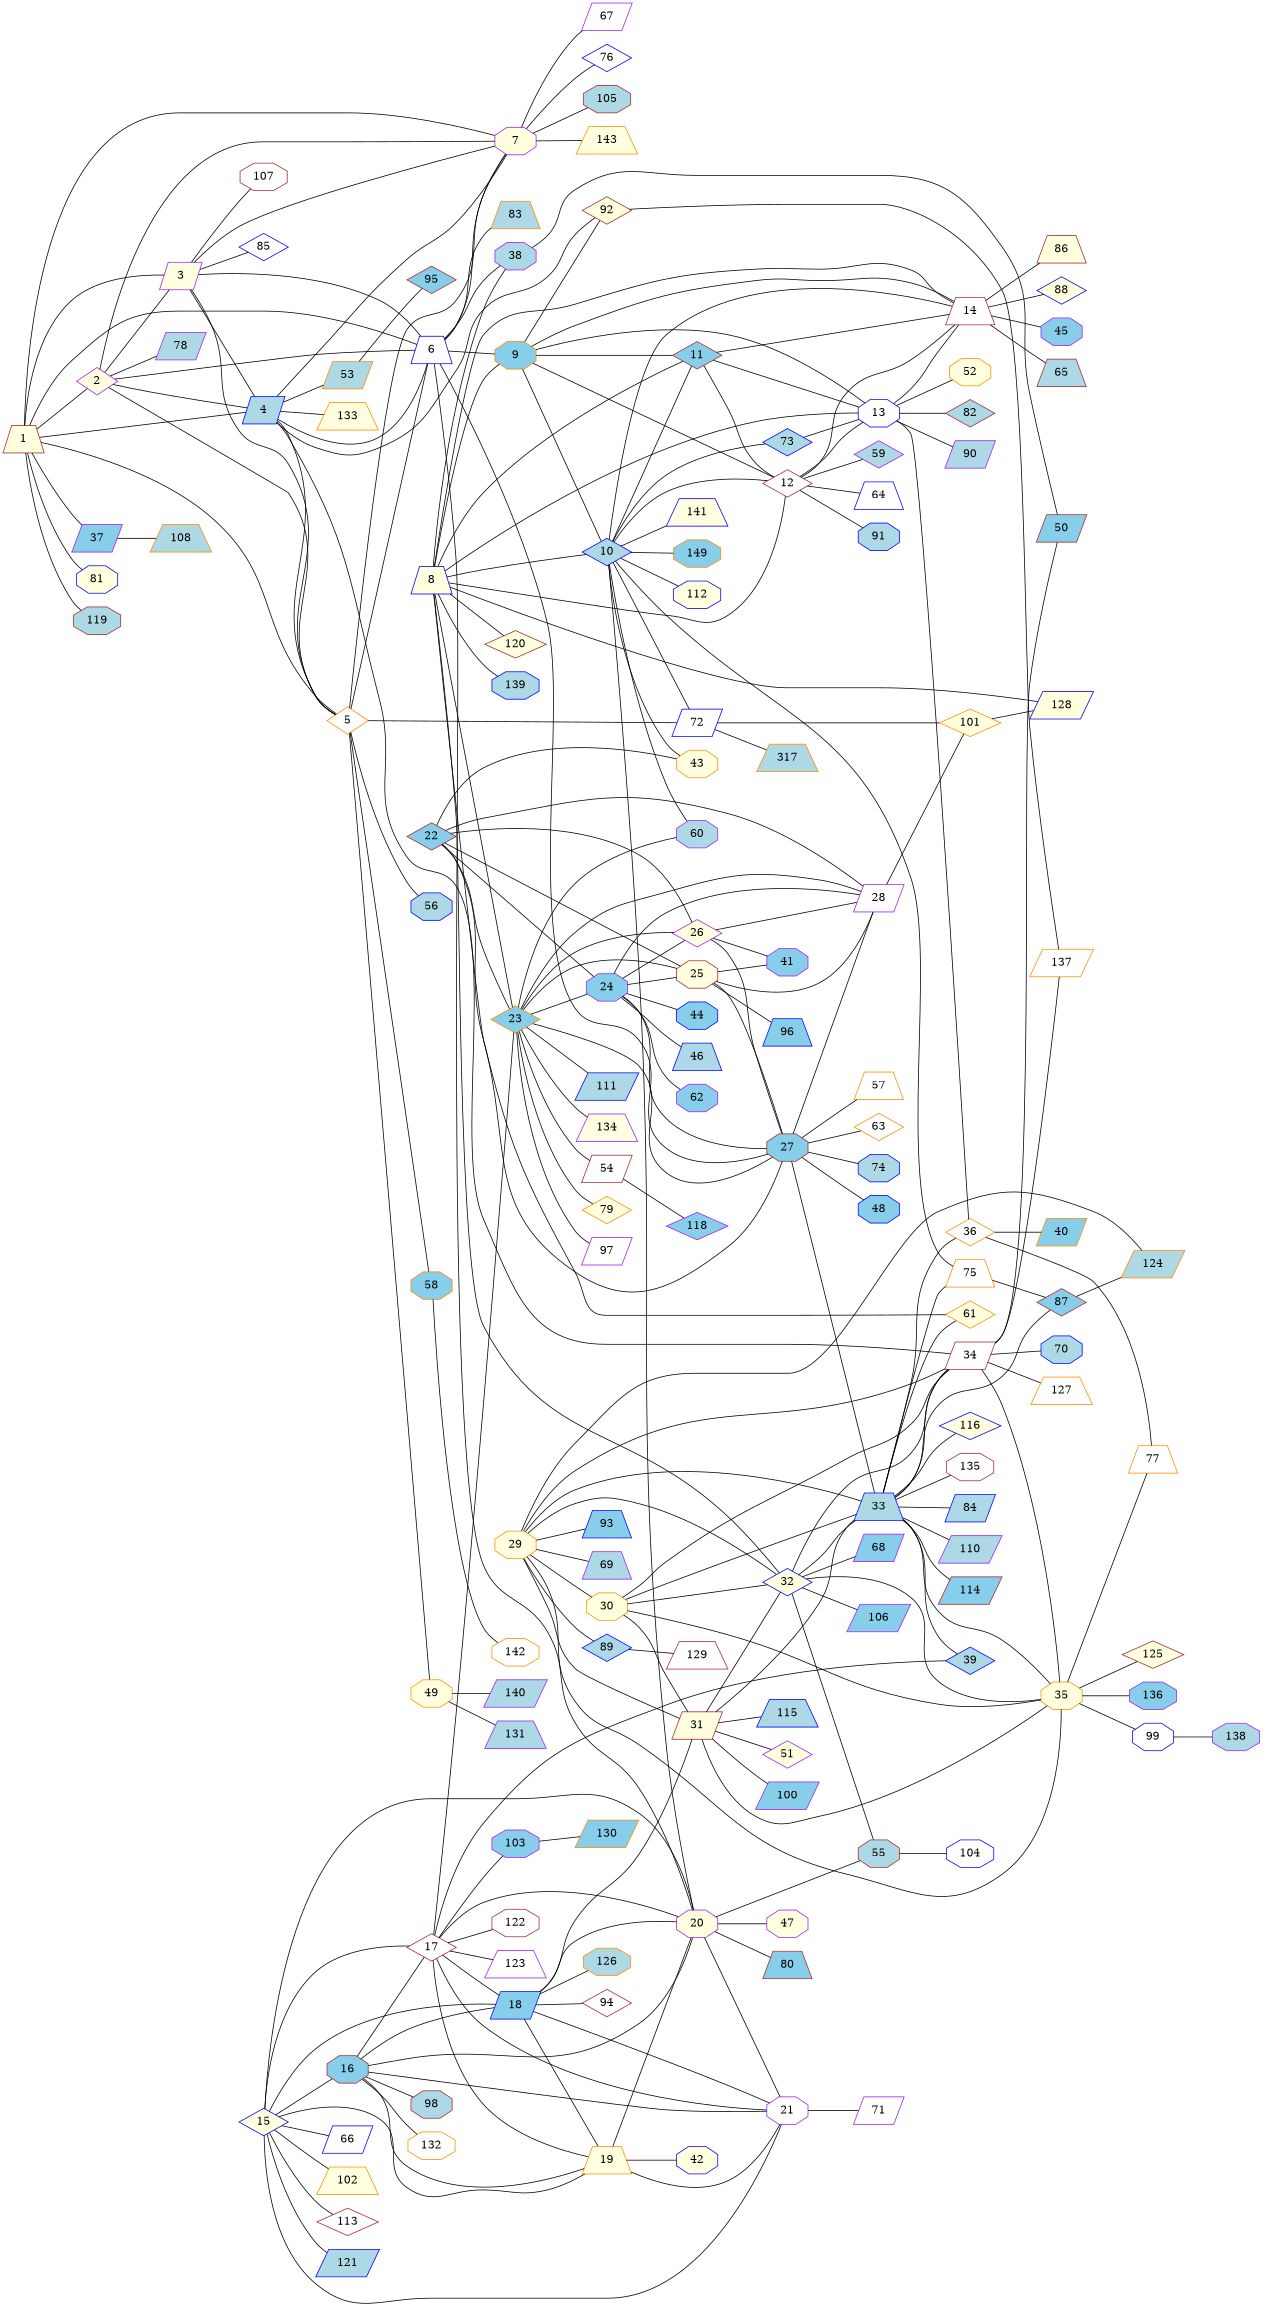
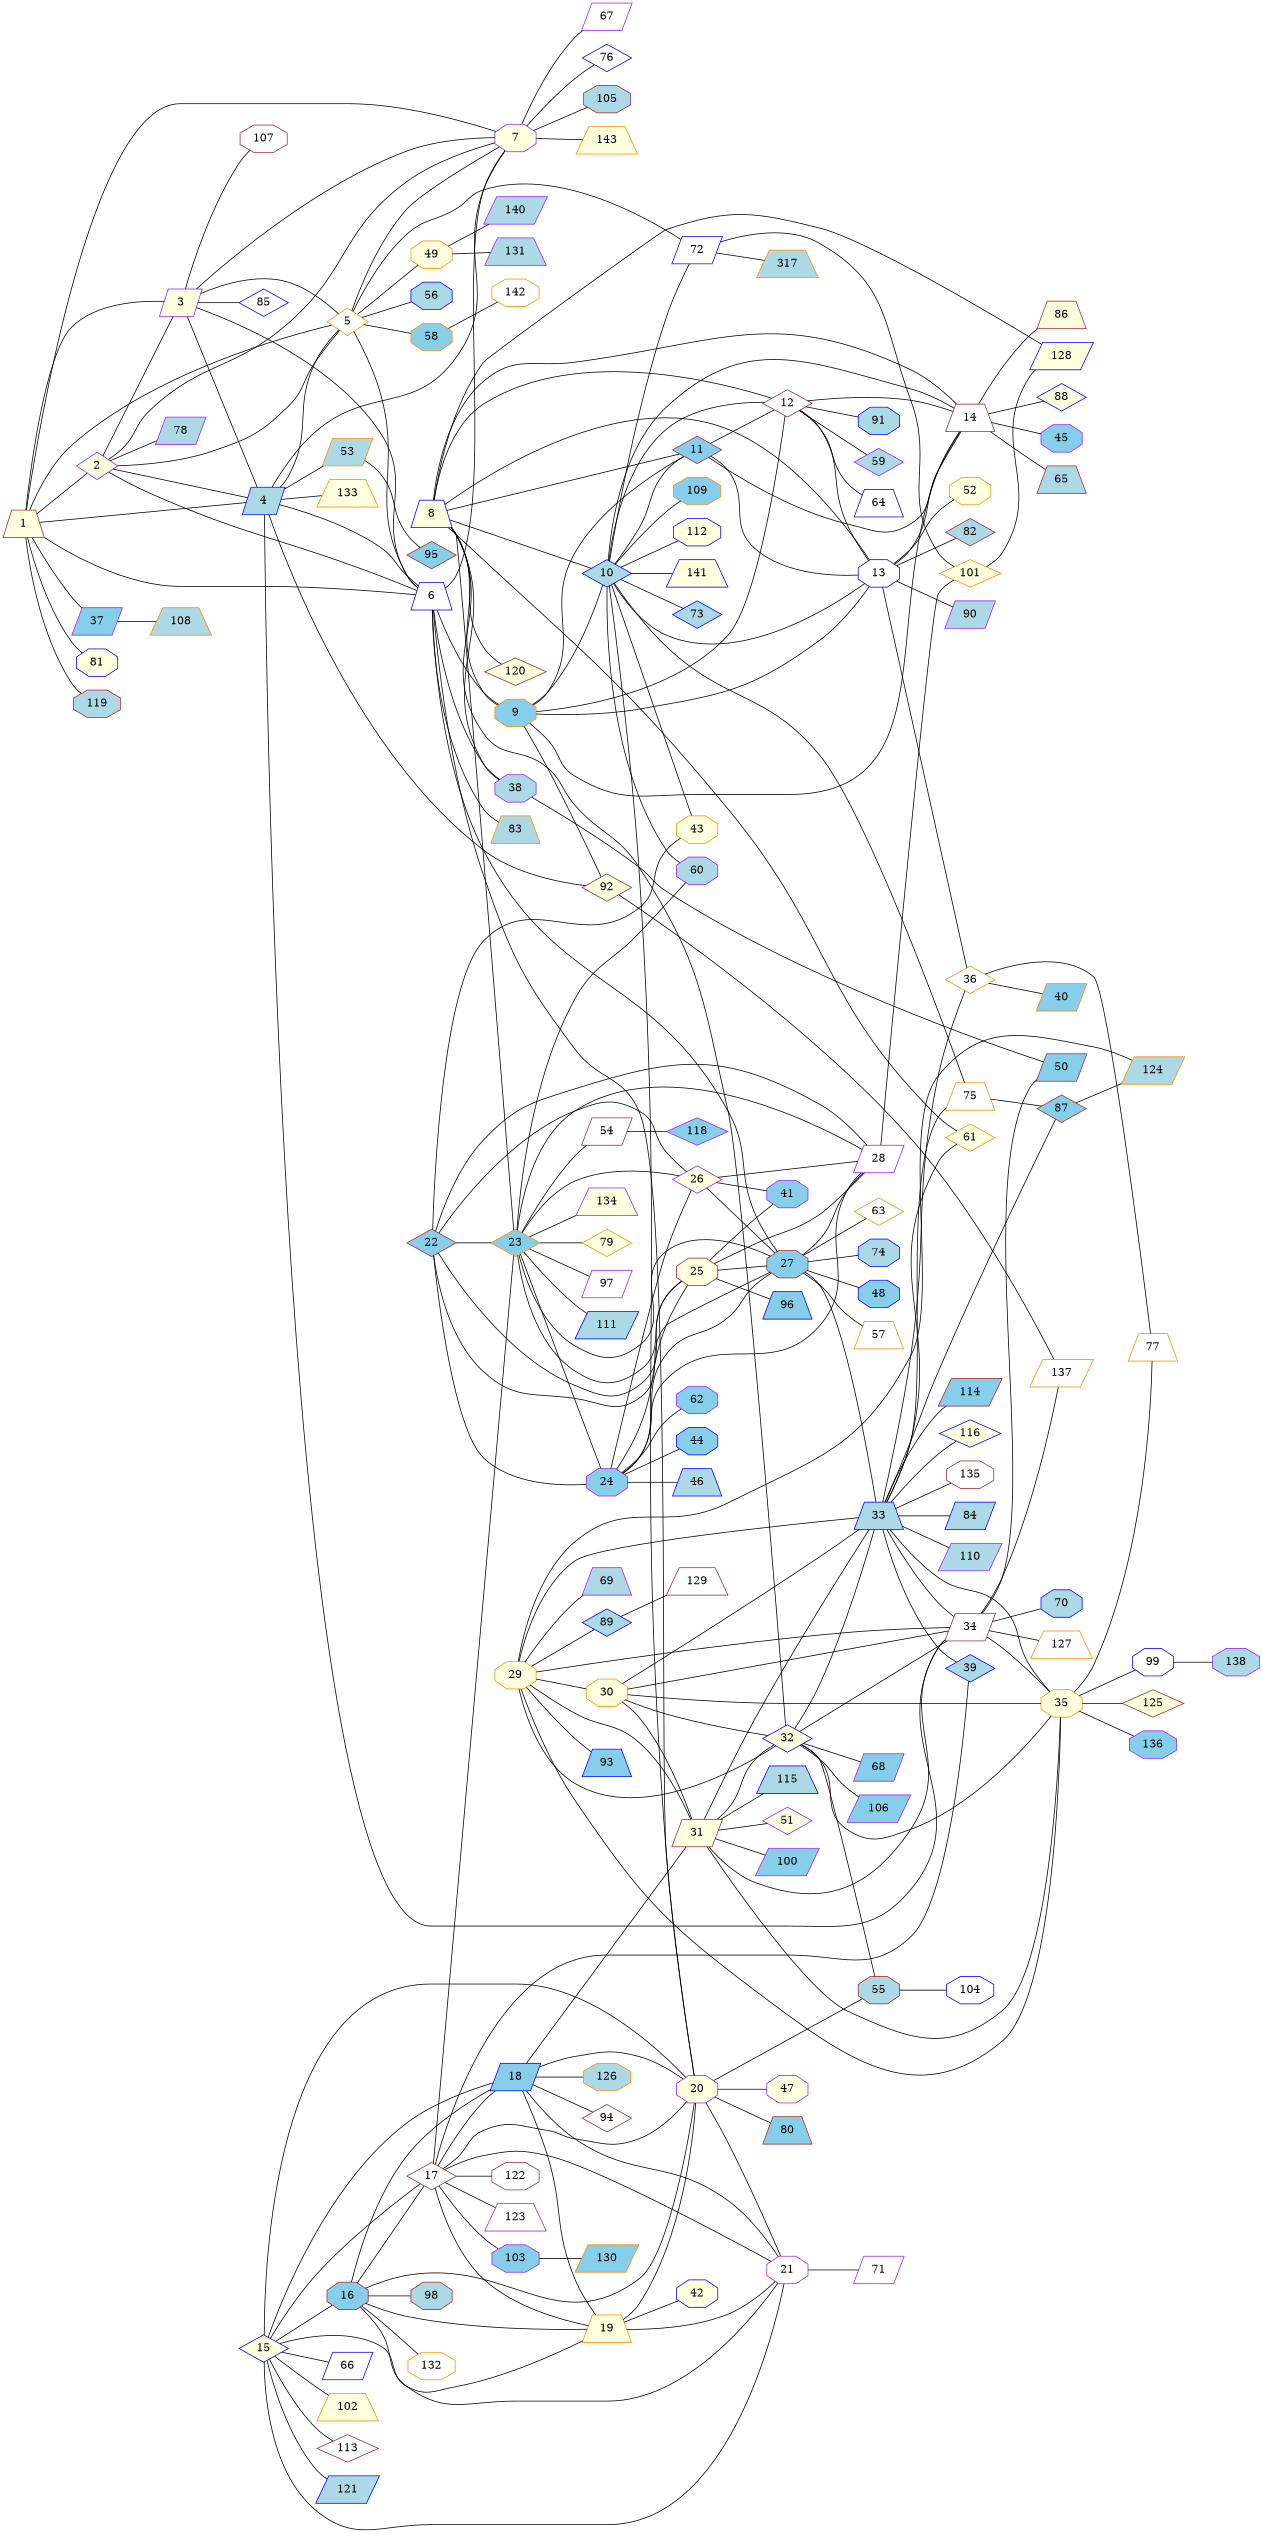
  graph {
    rankdir=LR
    node [color=blue fillcolor=lightyellow shape=octagon style=filled]
    1 [color=brown shape=trapezium]
    2 [color=purple shape=diamond]
    3 [color=purple shape=parallelogram]
    4 [fillcolor=lightblue shape=parallelogram]
    5 [color=darkorange fillcolor=white shape=diamond]
    6 [fillcolor=white shape=trapezium]
    7 [color=purple]
    37 [color=purple fillcolor=skyblue shape=parallelogram]
    81
    119 [color=brown fillcolor=lightblue]
    78 [color=purple fillcolor=lightblue shape=parallelogram]
    85 [fillcolor=white shape=diamond]
    107 [color=brown fillcolor=white]
    34 [color=brown fillcolor=white shape=parallelogram]
    53 [color=darkorange fillcolor=lightblue shape=parallelogram]
    92 [color=brown shape=diamond]
    133 [color=darkorange shape=trapezium]
    49 [color=darkorange]
    56 [fillcolor=lightblue]
    58 [color=darkorange fillcolor=skyblue]
    72 [fillcolor=white shape=parallelogram]
    9 [color=darkorange fillcolor=skyblue]
    20 [color=purple]
    27 [color=brown fillcolor=skyblue]
    38 [color=purple fillcolor=lightblue]
    83 [color=darkorange fillcolor=lightblue shape=trapezium]
    67 [color=purple fillcolor=white shape=parallelogram]
    76 [fillcolor=white shape=diamond]
    105 [color=brown fillcolor=lightblue]
    143 [color=darkorange shape=trapezium]
    108 [color=darkorange fillcolor=lightblue shape=trapezium]
    35 [color=darkorange]
    50 [color=brown fillcolor=skyblue shape=parallelogram]
    70 [fillcolor=lightblue]
    127 [color=darkorange fillcolor=white shape=trapezium]
    137 [color=darkorange fillcolor=white shape=parallelogram]
    95 [color=brown fillcolor=skyblue shape=diamond]
    131 [color=purple fillcolor=lightblue shape=trapezium]
    140 [color=purple fillcolor=lightblue shape=parallelogram]
    142 [color=darkorange fillcolor=white]
    101 [color=darkorange shape=diamond]
    n42 [color=darkorange fillcolor=lightblue label=317 shape=trapezium]
    10 [fillcolor=lightblue shape=diamond]
    11 [color=brown fillcolor=skyblue shape=diamond]
    12 [color=brown fillcolor=white shape=diamond]
    13 [fillcolor=white]
    14 [color=brown fillcolor=white shape=trapezium]
    21 [color=purple fillcolor=white]
    47 [color=purple]
    55 [color=brown fillcolor=lightblue]
    80 [color=brown fillcolor=skyblue shape=trapezium]
    28 [color=purple fillcolor=white shape=parallelogram]
    33 [fillcolor=lightblue shape=trapezium]
    48 [fillcolor=skyblue]
    57 [color=darkorange fillcolor=white shape=trapezium]
    63 [color=darkorange fillcolor=white shape=diamond]
    74 [fillcolor=lightblue]
    8 [shape=trapezium]
    23 [color=darkorange fillcolor=skyblue shape=diamond]
    32 [shape=diamond]
    61 [color=darkorange shape=diamond]
    120 [color=brown shape=diamond]
    128 [shape=parallelogram]
-   139 [fillcolor=lightblue]
    43 [color=darkorange]
    60 [color=purple fillcolor=lightblue]
    73 [fillcolor=lightblue shape=diamond]
    75 [color=darkorange fillcolor=white shape=trapezium]
-   109 [color=darkorange fillcolor=skyblue label=149]
+   109 [color=darkorange fillcolor=skyblue]
    112
    141 [shape=trapezium]
    59 [color=purple fillcolor=lightblue shape=diamond]
    64 [fillcolor=white shape=trapezium]
    91 [fillcolor=lightblue]
    36 [color=darkorange fillcolor=white shape=diamond]
    52 [color=darkorange]
    82 [color=brown fillcolor=lightblue shape=diamond]
    90 [color=purple fillcolor=lightblue shape=parallelogram]
    45 [color=purple fillcolor=skyblue]
    65 [color=brown fillcolor=lightblue shape=trapezium]
    86 [color=brown shape=trapezium]
    88 [shape=diamond]
    24 [color=purple fillcolor=skyblue]
    25 [color=brown]
    26 [color=purple shape=diamond]
    54 [color=brown fillcolor=white shape=parallelogram]
    79 [color=darkorange shape=diamond]
    97 [color=purple fillcolor=white shape=parallelogram]
    111 [fillcolor=lightblue shape=parallelogram]
    134 [color=purple shape=trapezium]
    68 [color=purple fillcolor=skyblue shape=parallelogram]
    106 [color=purple fillcolor=skyblue shape=parallelogram]
    87 [color=brown fillcolor=skyblue shape=diamond]
    77 [color=darkorange fillcolor=white shape=trapezium]
    40 [color=darkorange fillcolor=skyblue shape=parallelogram]
    15 [shape=diamond]
    16 [color=brown fillcolor=skyblue]
    17 [color=brown fillcolor=white shape=diamond]
    18 [fillcolor=skyblue shape=parallelogram]
    19 [color=darkorange shape=trapezium]
    66 [fillcolor=white shape=parallelogram]
    102 [color=darkorange shape=trapezium]
    113 [color=brown fillcolor=white shape=diamond]
    121 [fillcolor=lightblue shape=parallelogram]
    98 [color=brown fillcolor=lightblue]
    132 [color=darkorange fillcolor=white]
    39 [fillcolor=lightblue shape=diamond]
    103 [color=purple fillcolor=skyblue]
    122 [color=brown fillcolor=white]
    123 [color=purple fillcolor=white shape=trapezium]
    31 [color=brown shape=parallelogram]
    94 [color=brown fillcolor=white shape=diamond]
    126 [color=darkorange fillcolor=lightblue]
    42
    71 [color=purple fillcolor=white shape=parallelogram]
    130 [color=darkorange fillcolor=skyblue shape=parallelogram]
    51 [color=purple shape=diamond]
    100 [color=purple fillcolor=skyblue shape=parallelogram]
    115 [fillcolor=lightblue shape=trapezium]
    104 [fillcolor=white]
    22 [color=brown fillcolor=skyblue shape=diamond]
    44 [fillcolor=skyblue]
    46 [fillcolor=lightblue shape=trapezium]
    62 [color=purple fillcolor=skyblue]
    96 [fillcolor=skyblue shape=trapezium]
    41 [color=purple fillcolor=skyblue]
    118 [color=purple fillcolor=skyblue shape=diamond]
    84 [fillcolor=lightblue shape=parallelogram]
    110 [color=purple fillcolor=lightblue shape=parallelogram]
    114 [color=brown fillcolor=skyblue shape=parallelogram]
    116 [shape=diamond]
    135 [color=brown fillcolor=white]
    29 [color=darkorange]
    30 [color=darkorange]
    69 [color=purple fillcolor=lightblue shape=trapezium]
    89 [fillcolor=lightblue shape=diamond]
    93 [fillcolor=skyblue shape=trapezium]
    124 [color=darkorange fillcolor=lightblue shape=parallelogram]
    99 [fillcolor=white]
    125 [color=brown shape=diamond]
    136 [color=purple fillcolor=skyblue]
    129 [color=brown fillcolor=white shape=trapezium]
    138 [color=purple fillcolor=lightblue]
    1 -- 2
    1 -- 3
    1 -- 4
    1 -- 5
    1 -- 6
    1 -- 7
    1 -- 37
    1 -- 81
    1 -- 119
    2 -- 3
    2 -- 4
    2 -- 5
    2 -- 6
    2 -- 7
    2 -- 78
    3 -- 4
    3 -- 5
    3 -- 6
    3 -- 7
    3 -- 85
    3 -- 107
    4 -- 5
    4 -- 6
    4 -- 7
    4 -- 34
    4 -- 53
    4 -- 92
    4 -- 133
    5 -- 6
    5 -- 7
    5 -- 49
    5 -- 56
    5 -- 58
    5 -- 72
    6 -- 7
    6 -- 9
    6 -- 20
    6 -- 27
    6 -- 38
    6 -- 83
    7 -- 67
    7 -- 76
    7 -- 105
    7 -- 143
    37 -- 108
    34 -- 35
    34 -- 50
    34 -- 70
    34 -- 127
    34 -- 137
    53 -- 95
    92 -- 137
    49 -- 131
    49 -- 140
    58 -- 142
    72 -- 101
    72 -- n42
    9 -- 92
    9 -- 10
    9 -- 11
    9 -- 12
    9 -- 13
    9 -- 14
    20 -- 21
    20 -- 47
    20 -- 55
    20 -- 80
    27 -- 28
    27 -- 33
    27 -- 48
    27 -- 57
    27 -- 63
    27 -- 74
    38 -- 50
    35 -- 77
    35 -- 99
    35 -- 125
    35 -- 136
    101 -- 128
    10 -- 72
    10 -- 20
    10 -- 11
    10 -- 12
-   73 -- 13
+   10 -- 13
    10 -- 14
    10 -- 43
    10 -- 60
    10 -- 73
    10 -- 75
    10 -- 109
    10 -- 112
    10 -- 141
    11 -- 12
    11 -- 13
    11 -- 14
    12 -- 13
    12 -- 14
    12 -- 59
    12 -- 64
    12 -- 91
    13 -- 14
    13 -- 36
    13 -- 52
    13 -- 82
    13 -- 90
    14 -- 45
    14 -- 65
    14 -- 86
    14 -- 88
    21 -- 71
    55 -- 104
    28 -- 101
    33 -- 34
    33 -- 35
    33 -- 61
    33 -- 75
    33 -- 36
    33 -- 87
    33 -- 39
    33 -- 84
    33 -- 110
    33 -- 114
    33 -- 116
    33 -- 135
    8 -- 9
    8 -- 38
    8 -- 10
    8 -- 11
    8 -- 12
    8 -- 13
    8 -- 14
    8 -- 23
    8 -- 32
    8 -- 61
    8 -- 120
    8 -- 128
-   8 -- 139
    23 -- 27
    23 -- 28
    23 -- 60
    23 -- 24
    23 -- 25
    23 -- 26
    23 -- 54
    23 -- 79
    23 -- 97
    23 -- 111
    23 -- 134
    32 -- 34
    32 -- 35
    32 -- 55
    32 -- 33
    32 -- 68
    32 -- 106
    75 -- 87
    36 -- 77
    36 -- 40
    24 -- 27
    24 -- 28
    24 -- 25
    24 -- 26
    24 -- 44
    24 -- 46
    24 -- 62
    25 -- 27
    25 -- 28
    25 -- 96
    25 -- 41
    26 -- 27
    26 -- 28
    26 -- 41
    54 -- 118
    87 -- 124
    15 -- 20
    15 -- 21
    15 -- 16
    15 -- 17
    15 -- 18
    15 -- 19
    15 -- 66
    15 -- 102
    15 -- 113
    15 -- 121
    16 -- 20
    16 -- 21
    16 -- 17
    16 -- 18
    16 -- 19
    16 -- 98
    16 -- 132
    17 -- 20
    17 -- 21
    17 -- 23
    17 -- 18
    17 -- 19
    17 -- 39
    17 -- 103
    17 -- 122
    17 -- 123
    18 -- 20
    18 -- 21
    18 -- 19
    18 -- 31
    18 -- 94
    18 -- 126
    19 -- 20
    19 -- 21
    19 -- 42
    103 -- 130
+   31 -- 34
    31 -- 35
    31 -- 33
    31 -- 32
    31 -- 51
    31 -- 100
    31 -- 115
    22 -- 27
    22 -- 28
    22 -- 23
    22 -- 43
    22 -- 24
    22 -- 25
    22 -- 26
    29 -- 34
    29 -- 35
    29 -- 33
    29 -- 32
    29 -- 31
    29 -- 30
    29 -- 69
    29 -- 89
    29 -- 93
    29 -- 124
    30 -- 34
    30 -- 35
    30 -- 33
    30 -- 32
    30 -- 31
    89 -- 129
    99 -- 138
  }
